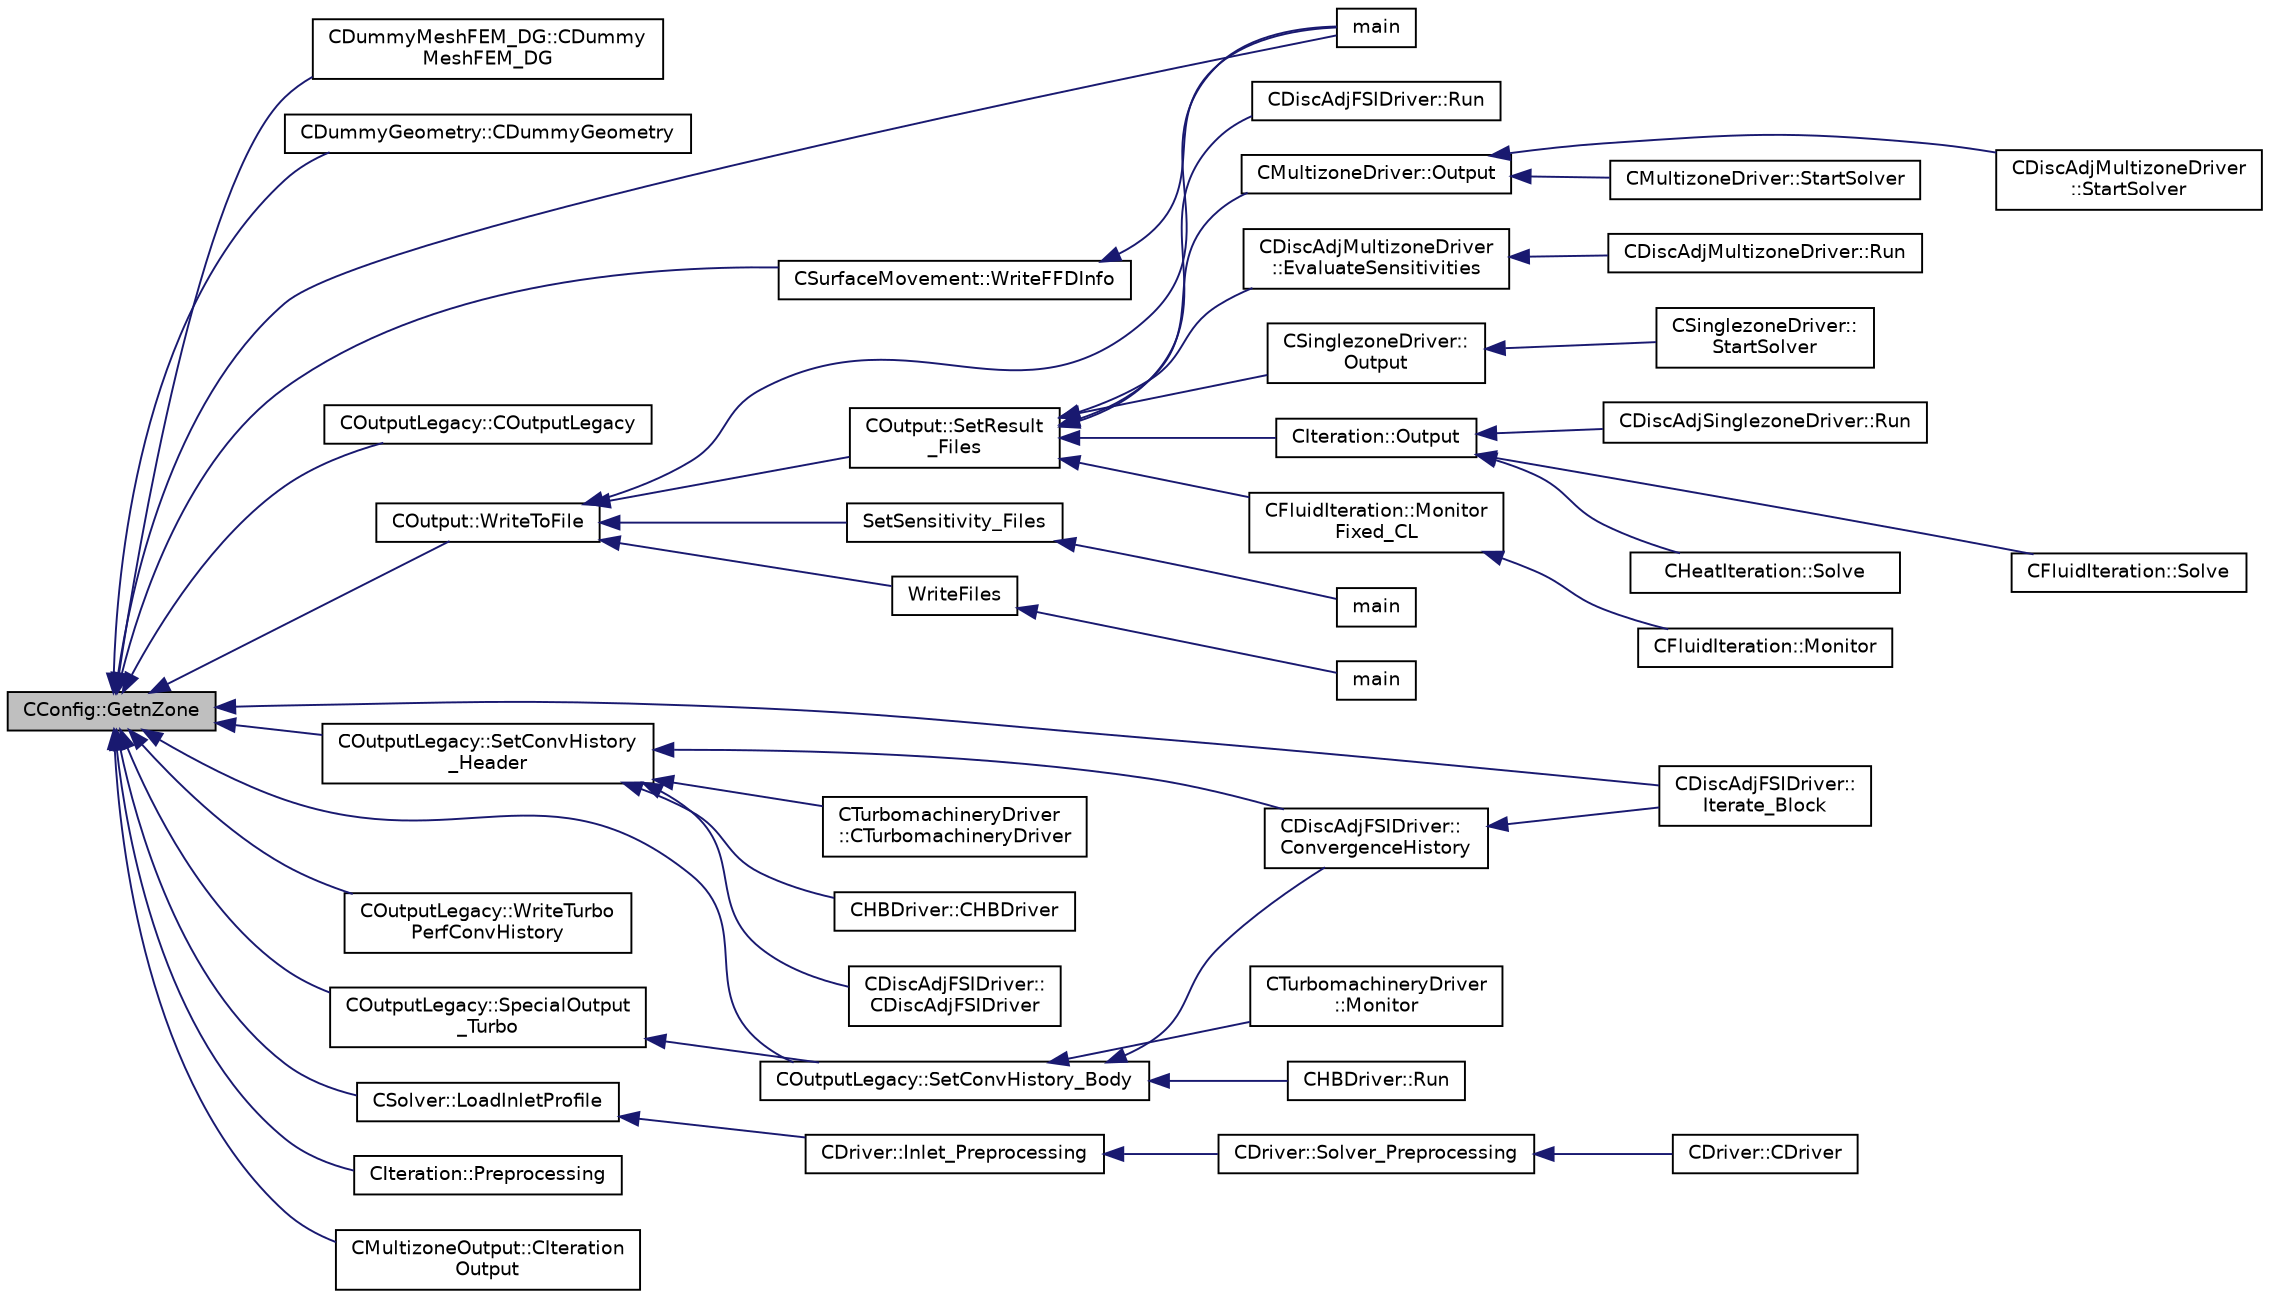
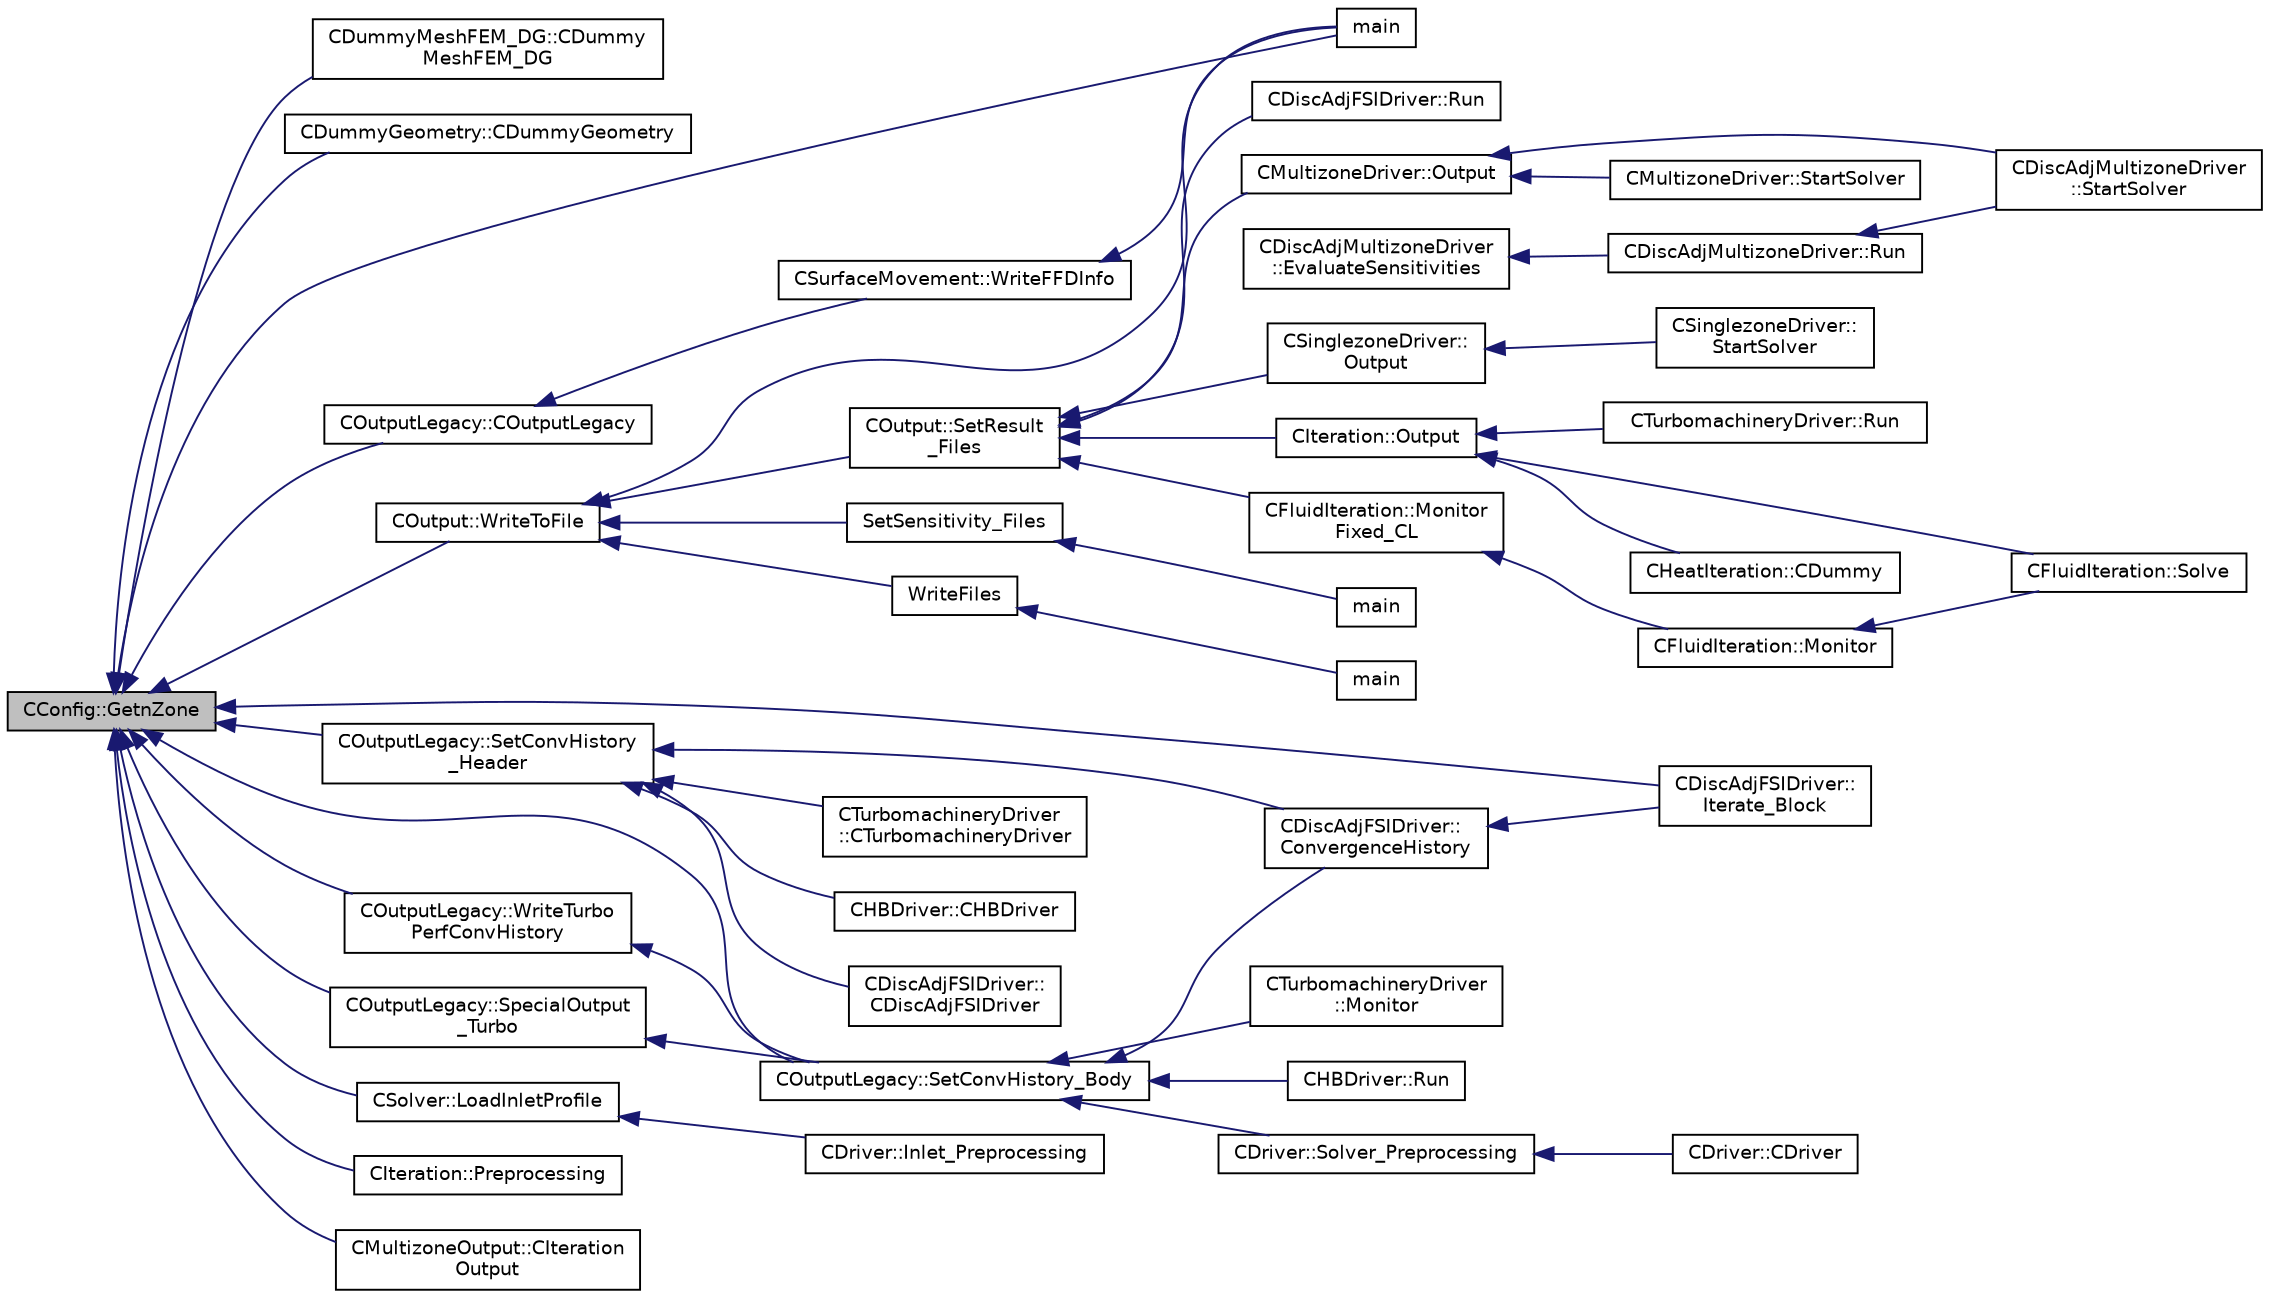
  digraph {
    rankdir=LR
    node [color=black fillcolor=white fontname=Helvetica fontsize=10 shape=record style=filled]
    edge [color=midnightblue dir=back fontname=Helvetica fontsize=10 labelfontname=Helvetica labelfontsize=10 style=solid]
    n1 [fillcolor=grey75 fontcolor=black height=0.2 label="CConfig::GetnZone" width=0.4]
    n2 [height=0.2 label="CDummyMeshFEM_DG::CDummy\lMeshFEM_DG" width=0.4]
    n3 [height=0.2 label="CDummyGeometry::CDummyGeometry" width=0.4]
    n4 [height=0.2 label="CSurfaceMovement::WriteFFDInfo" width=0.4]
    n5 [height=0.2 label=main width=0.4]
    n6 [height=0.2 label="CDiscAdjFSIDriver::\lIterate_Block" width=0.4]
    n7 [height=0.2 label="CIteration::Preprocessing" width=0.4]
    n8 [height=0.2 label="CMultizoneOutput::CIteration\lOutput" width=0.4]
    n9 [height=0.2 label="COutput::WriteToFile" width=0.4]
    n10 [height=0.2 label="COutputLegacy::COutputLegacy" width=0.4]
    n11 [height=0.2 label="COutputLegacy::SetConvHistory\l_Header" width=0.4]
    n12 [height=0.2 label="COutputLegacy::SetConvHistory_Body" width=0.4]
    n13 [height=0.2 label="COutputLegacy::WriteTurbo\lPerfConvHistory" width=0.4]
    n14 [height=0.2 label="COutputLegacy::SpecialOutput\l_Turbo" width=0.4]
    n15 [height=0.2 label="CSolver::LoadInletProfile" width=0.4]
    n16 [height=0.2 label="COutput::SetResult\l_Files" width=0.4]
    n17 [height=0.2 label=SetSensitivity_Files width=0.4]
    n18 [height=0.2 label=WriteFiles width=0.4]
    n19 [height=0.2 label="CTurbomachineryDriver\l::CTurbomachineryDriver" width=0.4]
    n20 [height=0.2 label="CHBDriver::CHBDriver" width=0.4]
    n21 [height=0.2 label="CDiscAdjFSIDriver::\lCDiscAdjFSIDriver" width=0.4]
    n22 [height=0.2 label="CDiscAdjFSIDriver::\lConvergenceHistory" width=0.4]
    n23 [height=0.2 label="CTurbomachineryDriver\l::Monitor" width=0.4]
    n24 [height=0.2 label="CHBDriver::Run" width=0.4]
    n25 [height=0.2 label="CDriver::Inlet_Preprocessing" width=0.4]
    n26 [height=0.2 label="CDiscAdjFSIDriver::Run" width=0.4]
    n27 [height=0.2 label="CDiscAdjMultizoneDriver\l::EvaluateSensitivities" width=0.4]
    n28 [height=0.2 label="CMultizoneDriver::Output" width=0.4]
    n29 [height=0.2 label="CSinglezoneDriver::\lOutput" width=0.4]
    n30 [height=0.2 label="CIteration::Output" width=0.4]
    n31 [height=0.2 label="CFluidIteration::Monitor\lFixed_CL" width=0.4]
    n32 [height=0.2 label=main width=0.4]
    n33 [height=0.2 label=main width=0.4]
    n34 [height=0.2 label="CDiscAdjMultizoneDriver::Run" width=0.4]
    n35 [height=0.2 label="CDiscAdjMultizoneDriver\l::StartSolver" width=0.4]
    n36 [height=0.2 label="CMultizoneDriver::StartSolver" width=0.4]
    n37 [height=0.2 label="CSinglezoneDriver::\lStartSolver" width=0.4]
-   n38 [height=0.2 label="CDiscAdjSinglezoneDriver::Run" width=0.4]
+   n38 [height=0.2 label="CTurbomachineryDriver::Run" width=0.4]
    n39 [height=0.2 label="CFluidIteration::Solve" width=0.4]
-   n40 [height=0.2 label="CHeatIteration::Solve" width=0.4]
+   n40 [height=0.2 label="CHeatIteration::CDummy" width=0.4]
    n41 [height=0.2 label="CFluidIteration::Monitor" width=0.4]
    n42 [height=0.2 label="CDriver::Solver_Preprocessing" width=0.4]
    n43 [height=0.2 label="CDriver::CDriver" width=0.4]
    n1 -> n2
    n1 -> n3
-   n1 -> n4
+   n10 -> n4
    n1 -> n5
    n1 -> n6
    n1 -> n7
    n1 -> n8
    n1 -> n9
    n1 -> n10
    n1 -> n11
    n1 -> n12
    n1 -> n13
    n1 -> n14
    n1 -> n15
    n4 -> n5
    n9 -> n5
    n9 -> n16
    n9 -> n17
    n9 -> n18
    n11 -> n19
    n11 -> n20
    n11 -> n21
    n11 -> n22
    n12 -> n22
    n12 -> n23
    n12 -> n24
+   n13 -> n12
    n14 -> n12
    n15 -> n25
    n16 -> n26
-   n16 -> n27
    n16 -> n28
    n16 -> n29
    n16 -> n30
    n16 -> n31
    n17 -> n32
    n18 -> n33
    n22 -> n6
-   n25 -> n42
+   n12 -> n42
    n27 -> n34
    n28 -> n35
    n28 -> n36
    n29 -> n37
    n30 -> n38
    n30 -> n39
    n30 -> n40
    n31 -> n41
+   n34 -> n35
+   n41 -> n39
    n42 -> n43
  }
